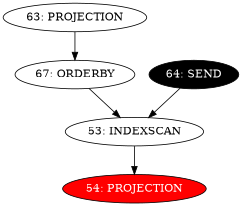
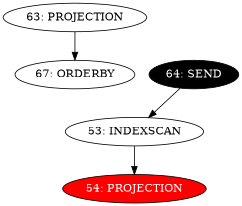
  digraph {
    n1 [label="53: INDEXSCAN"]
    n2 [fillcolor=red fontcolor=white label="54: PROJECTION" style=filled]
    n3 [label="67: ORDERBY"]
    n4 [label="63: PROJECTION"]
    n5 [fillcolor=black fontcolor=white label="64: SEND" style=filled]
    n1 -> n2
-   n3 -> n1
    n4 -> n3
    n5 -> n1
  }
